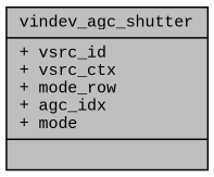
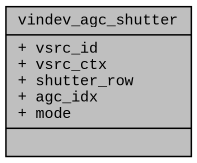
  digraph {
    fontname="Liberation Mono"
-   n1 [color=black fillcolor=grey75 fontcolor=black fontname="Liberation Mono" fontsize=10 height=0.2 label="{vindev_agc_shutter\n|+ vsrc_id\l+ vsrc_ctx\l+ mode_row\l+ agc_idx\l+ mode\l|}" shape=record style=filled width=0.4]
+   n1 [color=black fillcolor=grey75 fontcolor=black fontname="Liberation Mono" fontsize=10 height=0.2 label="{vindev_agc_shutter\n|+ vsrc_id\l+ vsrc_ctx\l+ shutter_row\l+ agc_idx\l+ mode\l|}" shape=record style=filled width=0.4]
  }
